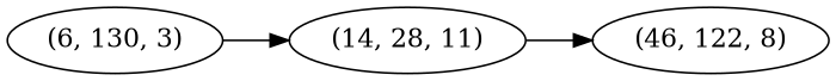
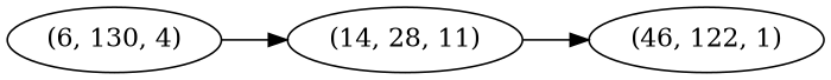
  digraph {
    fontname="DejaVu Serif"
    rankdir=LR
    node [fontname="DejaVu Serif"]
    edge [fontname="DejaVu Serif"]
-   "(6, 130, 4)" [label="(6, 130, 3)"]
+   "(6, 130, 4)"
    "(14, 28, 11)"
-   "(46, 122, 8)"
+   "(46, 122, 8)" [label="(46, 122, 1)"]
    "(6, 130, 4)" -> "(14, 28, 11)"
    "(14, 28, 11)" -> "(46, 122, 8)"
  }
